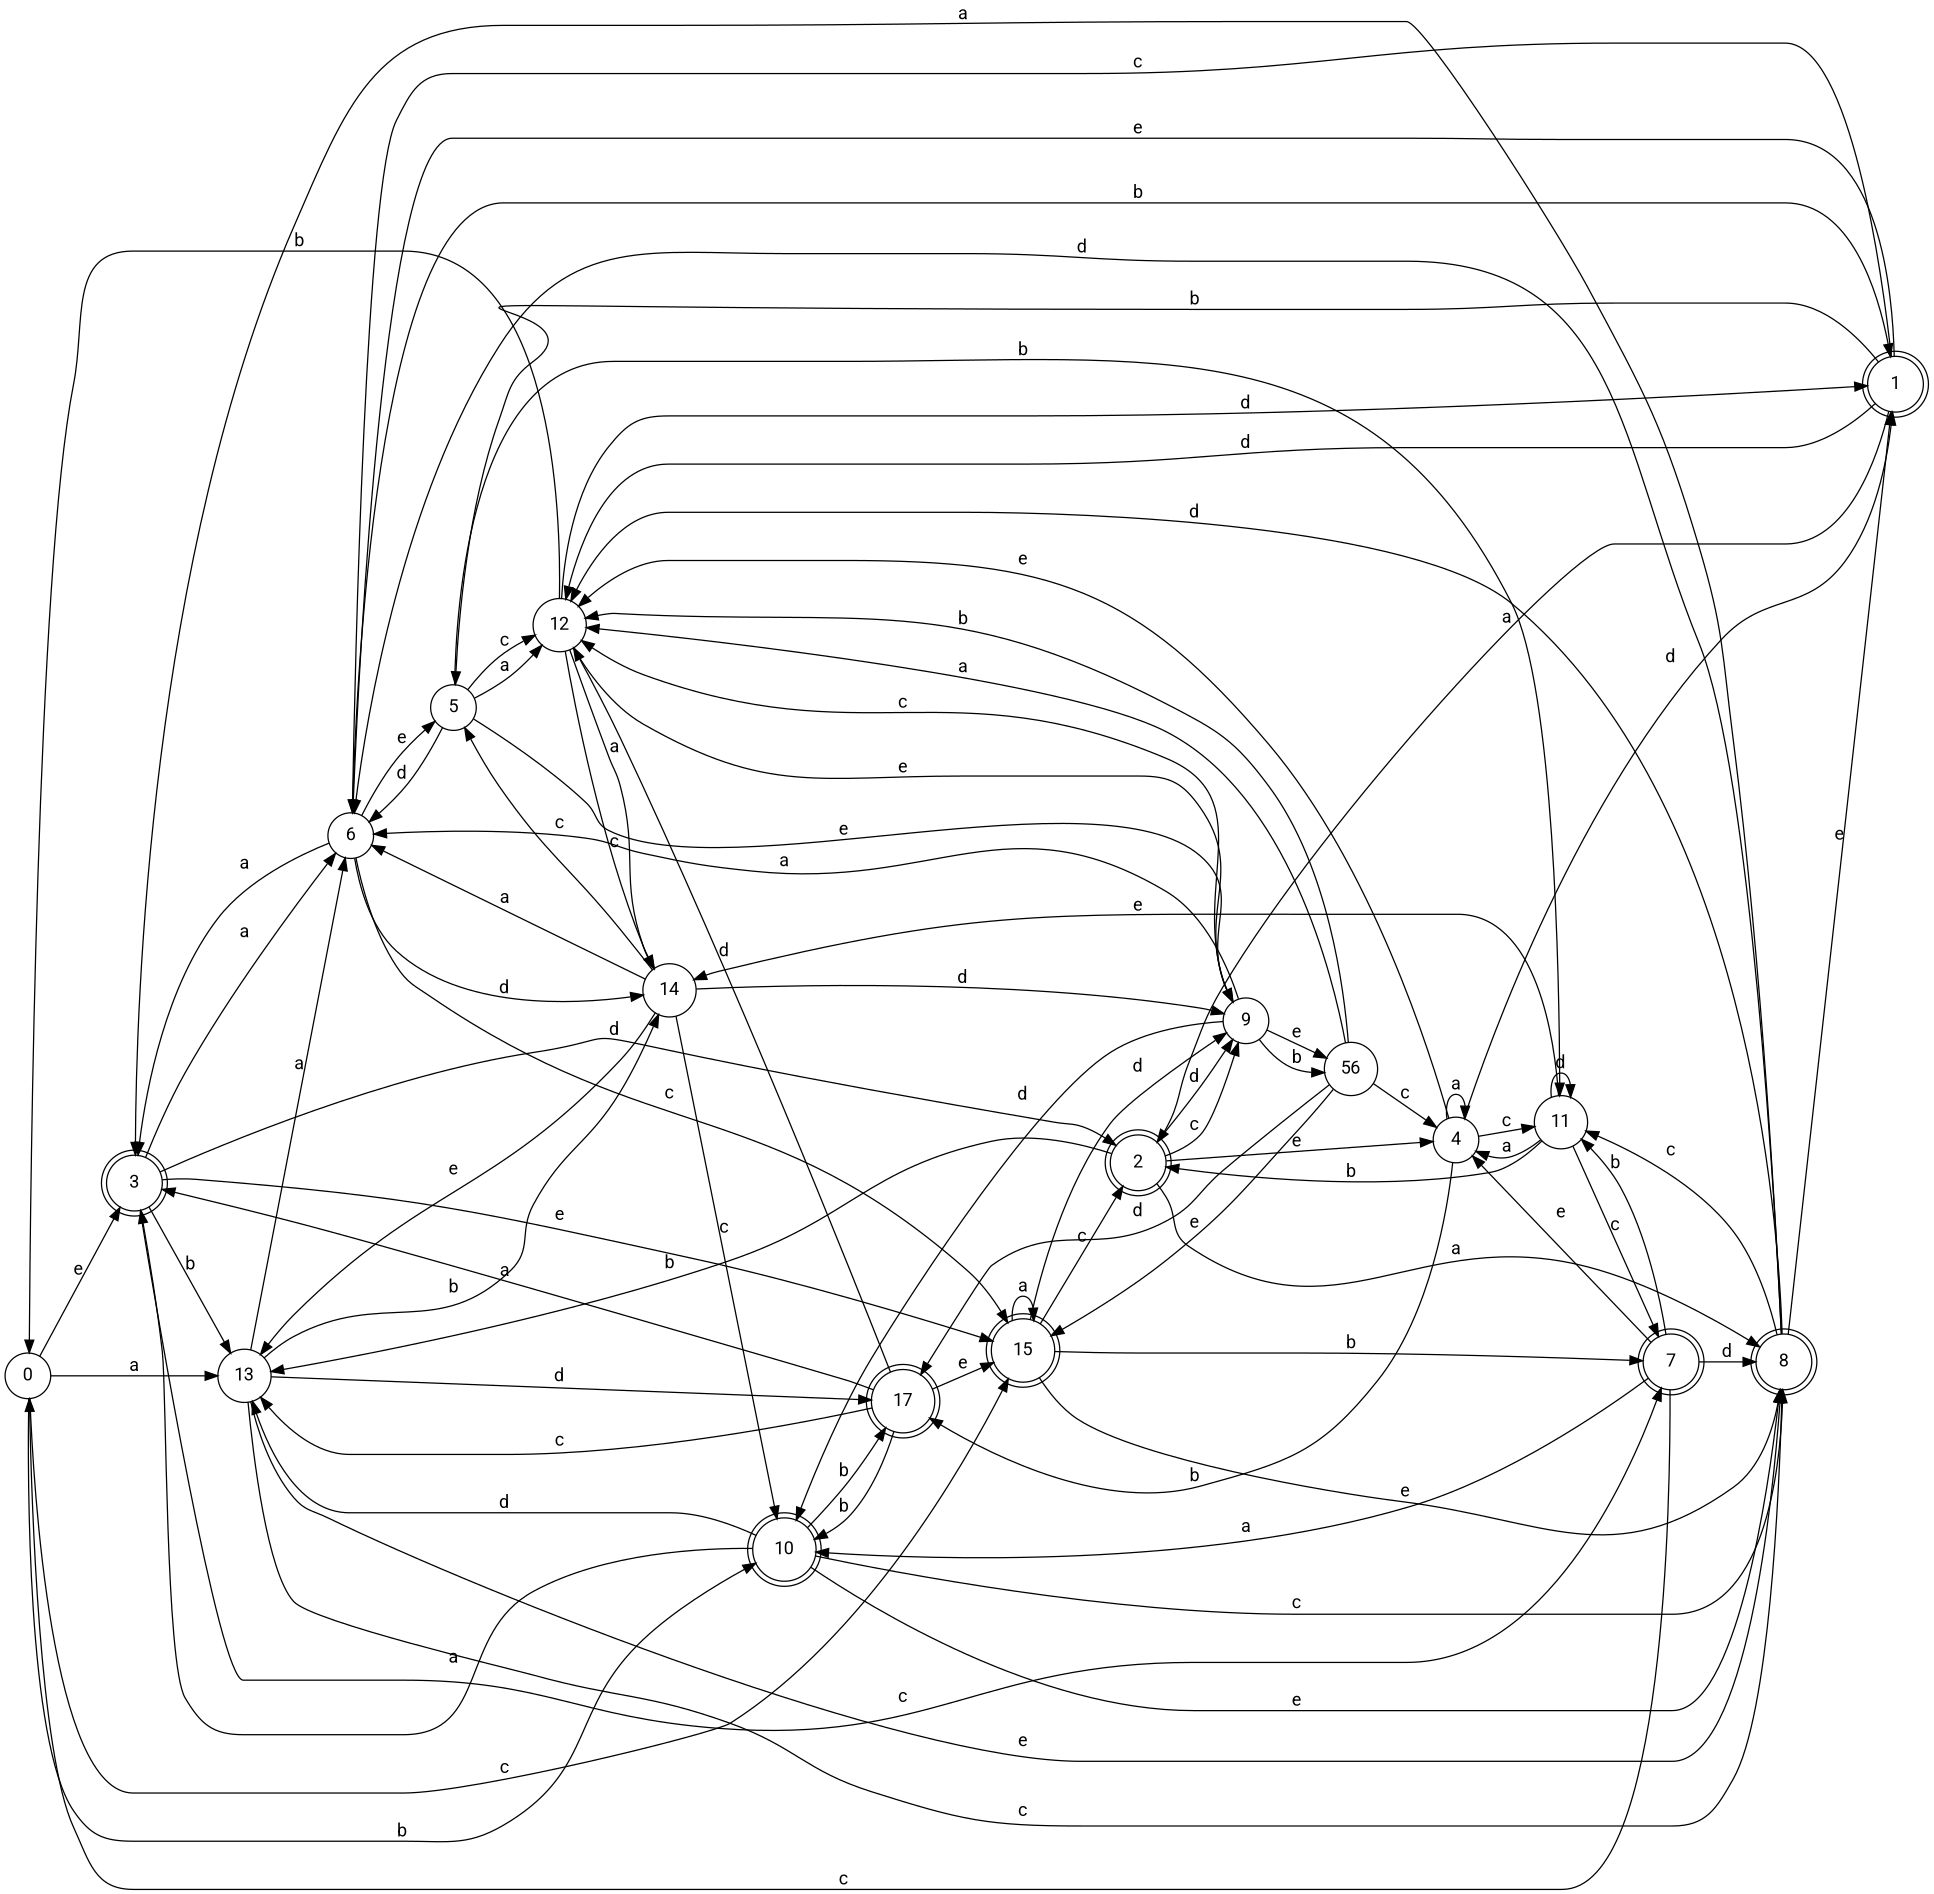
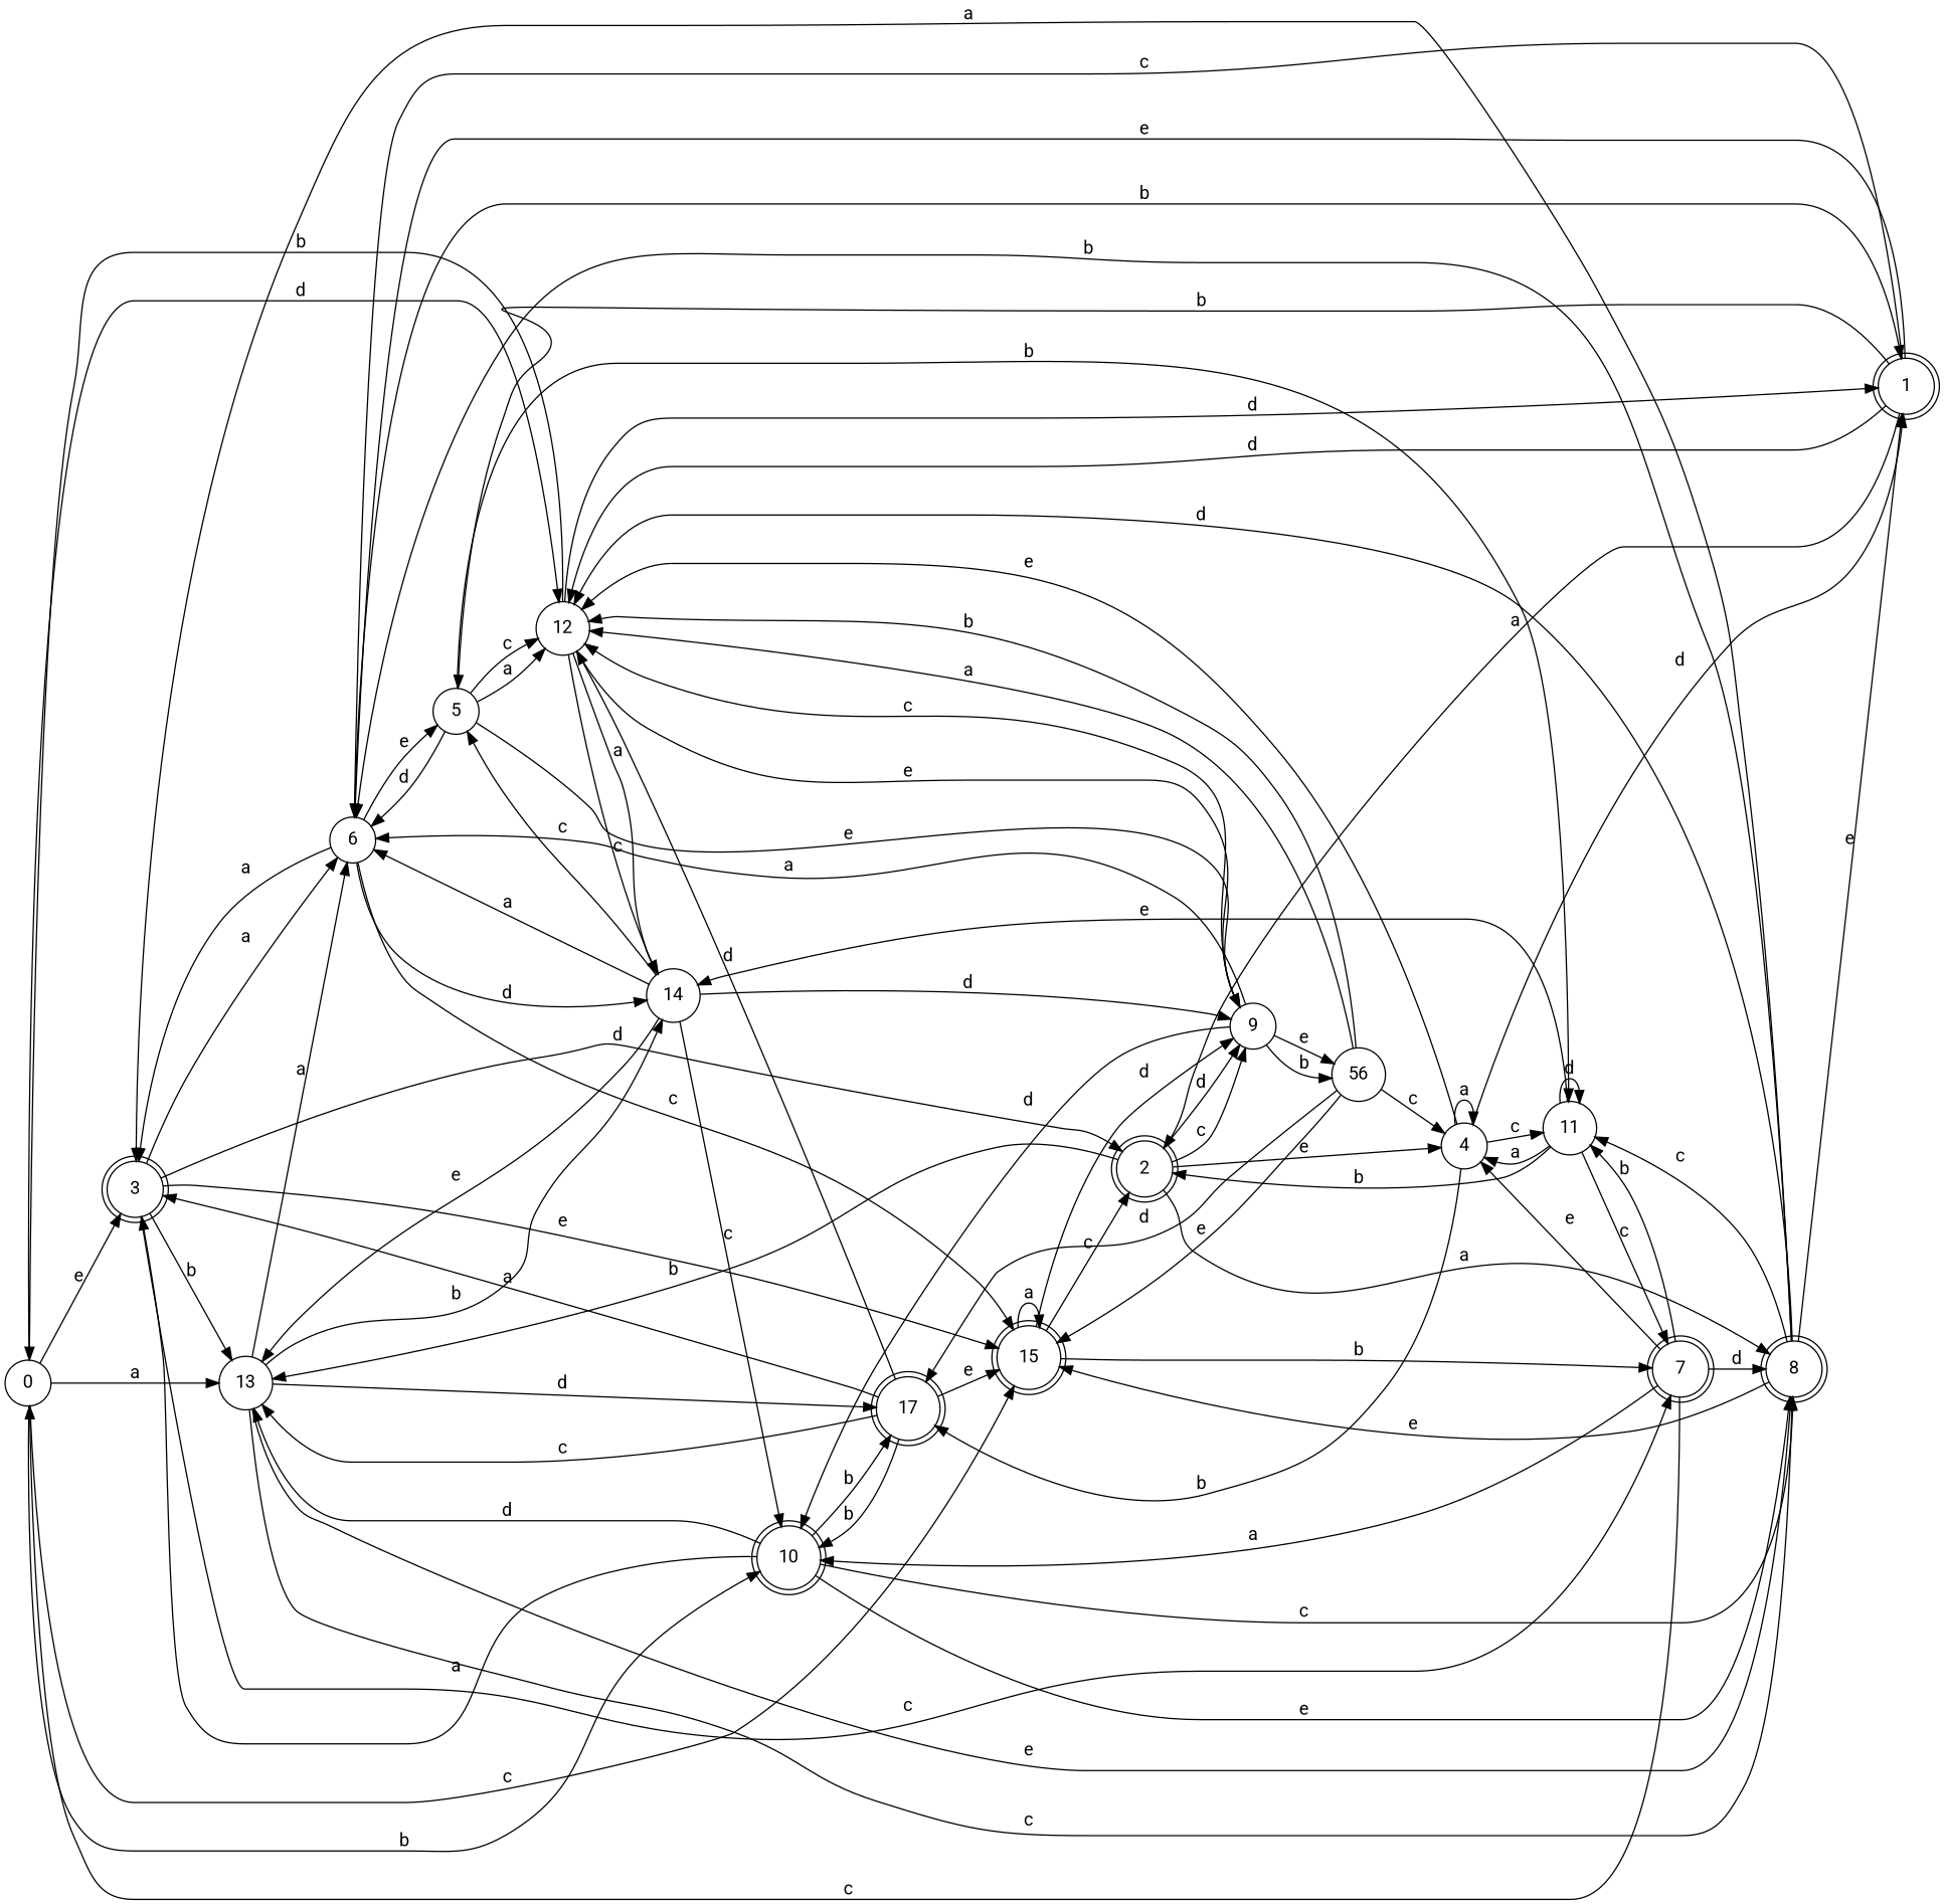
  digraph {
    fontname=Roboto
    rankdir=LR
    node [color=black fillcolor=white fontname=Roboto shape=circle style=filled]
    edge [fontname=Roboto]
    n1 [label=0]
    n2 [label=3 shape=doublecircle style="rounded,filled"]
    n3 [label=10 shape=doublecircle style="rounded,filled"]
    n4 [label=12]
    n5 [label=13]
    n6 [label=15 shape=doublecircle style="rounded,filled"]
    n7 [label=2 shape=doublecircle style="rounded,filled"]
    n8 [label=6]
    n9 [label=7 shape=doublecircle style="rounded,filled"]
    n10 [label=8 shape=doublecircle style="rounded,filled"]
    n11 [label=17 shape=doublecircle style="rounded,filled"]
    n12 [label=1 shape=doublecircle style="rounded,filled"]
    n13 [label=9]
    n14 [label=14]
    n15 [label=5]
    n16 [label=4]
    n17 [label=11]
    n18 [label=56]
    n1 -> n2 [label=e]
    n1 -> n3 [label=b]
+   n1 -> n4 [label=d]
    n1 -> n5 [label=a]
    n1 -> n6 [label=c]
    n2 -> n5 [label=b]
    n2 -> n6 [label=e]
    n2 -> n7 [label=d]
    n2 -> n8 [label=a]
    n2 -> n9 [label=c]
    n3 -> n2 [label=a]
    n3 -> n5 [label=d]
    n3 -> n10 [label=c]
    n3 -> n10 [label=e]
    n3 -> n11 [label=b]
    n4 -> n1 [label=b]
    n4 -> n12 [label=d]
    n4 -> n13 [label=e]
    n4 -> n14 [label=a]
    n4 -> n14 [label=c]
    n5 -> n8 [label=a]
    n5 -> n10 [label=c]
    n5 -> n10 [label=e]
    n5 -> n11 [label=d]
    n5 -> n14 [label=b]
    n6 -> n6 [label=a]
    n6 -> n7 [label=c]
    n6 -> n9 [label=b]
-   n6 -> n10 [label=e]
+   n10 -> n6 [label=e]
    n6 -> n13 [label=d]
    n7 -> n5 [label=b]
    n7 -> n10 [label=a]
    n7 -> n13 [label=c]
    n7 -> n13 [label=d]
    n7 -> n16 [label=e]
    n8 -> n2 [label=a]
    n8 -> n6 [label=c]
    n8 -> n12 [label=b]
    n8 -> n14 [label=d]
    n8 -> n15 [label=e]
    n9 -> n1 [label=c]
    n9 -> n3 [label=a]
    n9 -> n10 [label=d]
    n9 -> n16 [label=e]
    n9 -> n17 [label=b]
    n10 -> n2 [label=a]
    n10 -> n4 [label=d]
-   n10 -> n8 [label=d]
+   n10 -> n8 [label=b]
    n10 -> n12 [label=e]
    n10 -> n17 [label=c]
    n11 -> n2 [label=a]
    n11 -> n3 [label=b]
    n11 -> n4 [label=d]
    n11 -> n5 [label=c]
    n11 -> n6 [label=e]
    n12 -> n4 [label=d]
    n12 -> n7 [label=a]
    n12 -> n8 [label=c]
    n12 -> n8 [label=e]
    n12 -> n15 [label=b]
    n13 -> n3 [label=d]
    n13 -> n4 [label=c]
    n13 -> n8 [label=a]
    n13 -> n18 [label=b]
    n13 -> n18 [label=e]
    n14 -> n3 [label=c]
    n14 -> n5 [label=e]
    n14 -> n8 [label=a]
    n14 -> n13 [label=d]
    n14 -> n15 [label=c]
    n15 -> n4 [label=a]
    n15 -> n4 [label=c]
    n15 -> n8 [label=d]
    n15 -> n13 [label=e]
    n15 -> n17 [label=b]
    n16 -> n4 [label=e]
    n16 -> n11 [label=b]
    n16 -> n12 [label=d]
    n16 -> n16 [label=a]
    n16 -> n17 [label=c]
    n17 -> n7 [label=b]
    n17 -> n9 [label=c]
    n17 -> n14 [label=e]
    n17 -> n16 [label=a]
    n17 -> n17 [label=d]
    n18 -> n4 [label=a]
    n18 -> n4 [label=b]
    n18 -> n6 [label=e]
    n18 -> n11 [label=d]
    n18 -> n16 [label=c]
  }
